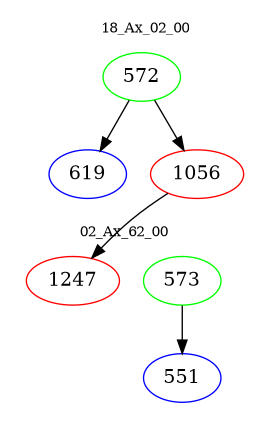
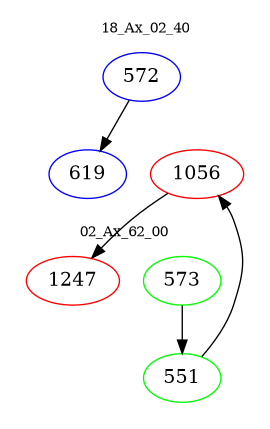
  digraph {
    node [color=green]
    edge [color=black]
-   n1 [label=572]
+   n1 [color=blue label=572]
    n2 [color=blue label=619]
    n3 [color=red label=1056]
    n4 [label=573]
    n5 [color=red label=1247]
-   n6 [color=blue label=551]
+   n6 [label=551]
    subgraph cluster_1 {
      color=white
      fontsize=10
-     label="18_Ax_02_00"
+     label="18_Ax_02_40"
      n1
      n2
      n3
    }
    subgraph cluster_2 {
      color=white
      fontsize=10
      label="02_Ax_62_00"
      n4
      n5
      n6
    }
    n1 -> n2
-   n1 -> n3
+   n6 -> n3
    n3 -> n5
    n4 -> n6
  }
